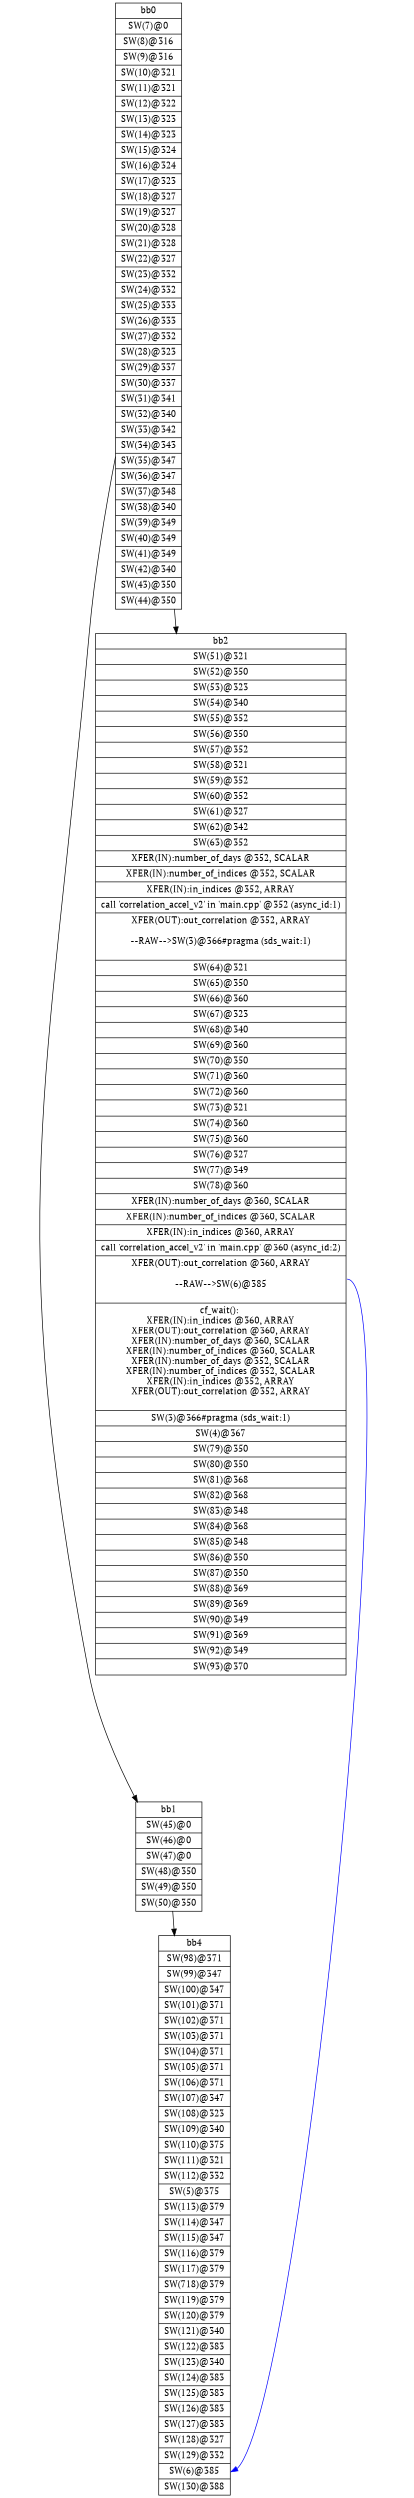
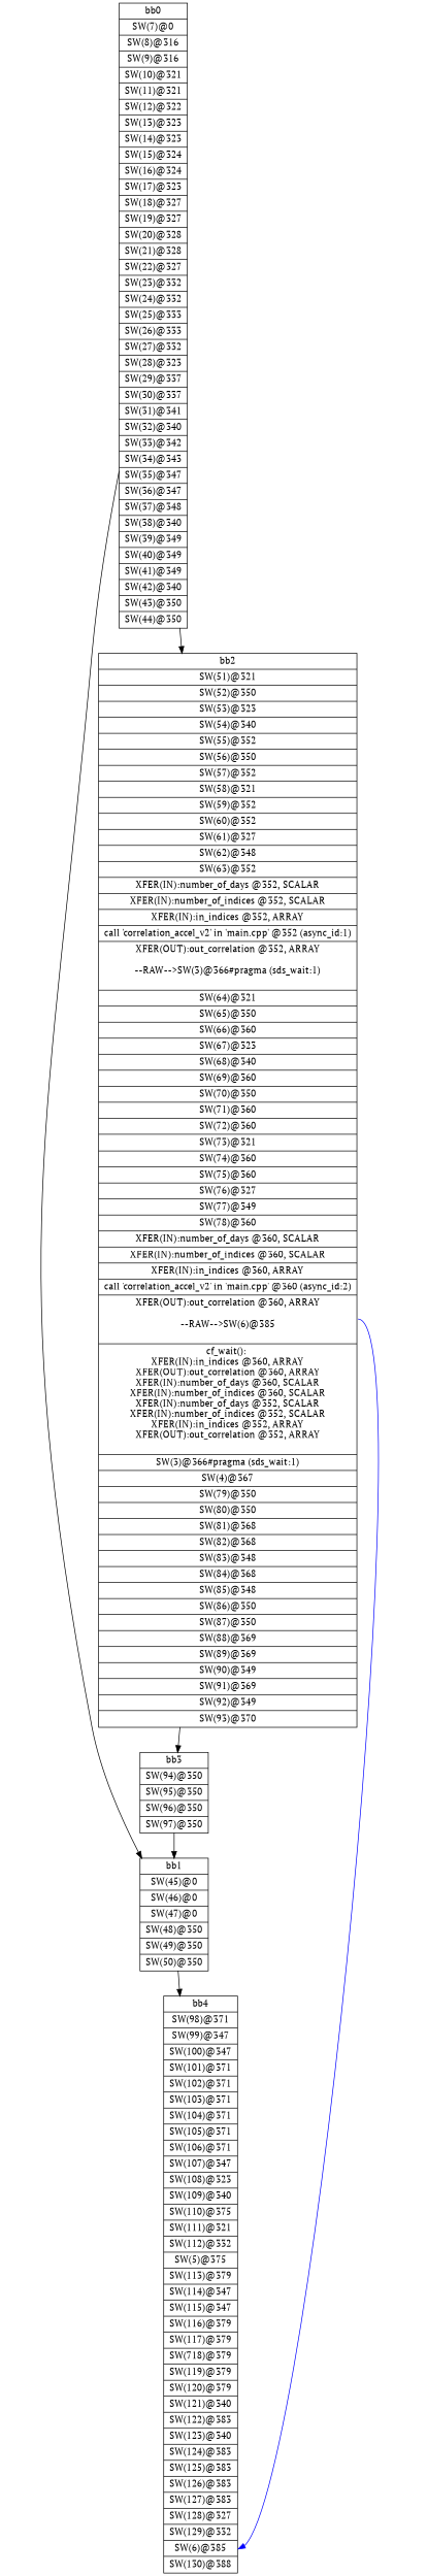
  digraph {
    fontname="PT Serif"
    node [fontname="PT Serif" shape=record]
    edge [fontname="PT Serif"]
    n1 [label="{bb0|<x0x204c7e0>SW(7)@0\n|<x0x204c0f0>SW(8)@316\n|<x0x204c330>SW(9)@316\n|<x0x2047b70>SW(10)@321\n|<x0x2047d70>SW(11)@321\n|<x0x2047fa0>SW(12)@322\n|<x0x20481d0>SW(13)@323\n|<x0x2048400>SW(14)@323\n|<x0x2048630>SW(15)@324\n|<x0x2048880>SW(16)@324\n|<x0x2048a90>SW(17)@323\n|<x0x2048cd0>SW(18)@327\n|<x0x2048f00>SW(19)@327\n|<x0x2049130>SW(20)@328\n|<x0x2049380>SW(21)@328\n|<x0x2049590>SW(22)@327\n|<x0x20497d0>SW(23)@332\n|<x0x2049a00>SW(24)@332\n|<x0x204ddd0>SW(25)@333\n|<x0x2050030>SW(26)@333\n|<x0x2050240>SW(27)@332\n|<x0x2050480>SW(28)@323\n|<x0x20506b0>SW(29)@337\n|<x0x20508c0>SW(30)@337\n|<x0x2050ae0>SW(31)@341\n|<x0x2050d30>SW(32)@340\n|<x0x2050f80>SW(33)@342\n|<x0x20511f0>SW(34)@343\n|<x0x2051440>SW(35)@347\n|<x0x2051660>SW(36)@347\n|<x0x20518a0>SW(37)@348\n|<x0x2051ad0>SW(38)@340\n|<x0x204de50>SW(39)@349\n|<x0x204e070>SW(40)@349\n|<x0x204e280>SW(41)@349\n|<x0x204e4c0>SW(42)@340\n|<x0x204e710>SW(43)@350\n|<x0x204e950>SW(44)@350\n}"]
    n2 [label="{bb1|<x0x204ecf0>SW(45)@0\n|<x0x204ee60>SW(46)@0\n|<x0x204f000>SW(47)@0\n|<x0x204f1a0>SW(48)@350\n|<x0x204f3d0>SW(49)@350\n|<x0x204f5e0>SW(50)@350\n}"]
-   n3 [label="{bb2|<x0x204ebd0>SW(51)@321\n|<x0x204fbb0>SW(52)@350\n|<x0x204fde0>SW(53)@323\n|<x0x2052100>SW(54)@340\n|<x0x2052350>SW(55)@352\n|<x0x2052570>SW(56)@350\n|<x0x20527a0>SW(57)@352\n|<x0x20529b0>SW(58)@321\n|<x0x2052be0>SW(59)@352\n|<x0x2052df0>SW(60)@352\n|<x0x2053010>SW(61)@327\n|<x0x2053240>SW(62)@342\n|<x0x2053470>SW(63)@352\n|<x0x205ce30>XFER(IN):number_of_days @352, SCALAR\n|<x0x205cf10>XFER(IN):number_of_indices @352, SCALAR\n|<x0x205cff0>XFER(IN):in_indices @352, ARRAY\n|<x0x2045f00>call 'correlation_accel_v2' in 'main.cpp' @352 (async_id:1)\n|<x0x205e6a0>XFER(OUT):out_correlation @352, ARRAY\n\n--RAW--\>SW(3)@366#pragma (sds_wait:1)\n\n|<x0x20536c0>SW(64)@321\n|<x0x20538f0>SW(65)@350\n|<x0x2053b20>SW(66)@360\n|<x0x2053d30>SW(67)@323\n|<x0x2053f60>SW(68)@340\n|<x0x20541a0>SW(69)@360\n|<x0x20543c0>SW(70)@350\n|<x0x20545f0>SW(71)@360\n|<x0x2054800>SW(72)@360\n|<x0x2054a10>SW(73)@321\n|<x0x2054c40>SW(74)@360\n|<x0x2054e50>SW(75)@360\n|<x0x2055070>SW(76)@327\n|<x0x20552a0>SW(77)@349\n|<x0x20554d0>SW(78)@360\n|<x0x205e7b0>XFER(IN):number_of_days @360, SCALAR\n|<x0x205e8c0>XFER(IN):number_of_indices @360, SCALAR\n|<x0x205e9d0>XFER(IN):in_indices @360, ARRAY\n|<x0x2042cb0>call 'correlation_accel_v2' in 'main.cpp' @360 (async_id:2)\n|<x0x205eae0>XFER(OUT):out_correlation @360, ARRAY\n\n--RAW--\>SW(6)@385\n\n|<x0x20467f0>cf_wait(): \nXFER(IN):in_indices @360, ARRAY\nXFER(OUT):out_correlation @360, ARRAY\nXFER(IN):number_of_days @360, SCALAR\nXFER(IN):number_of_indices @360, SCALAR\nXFER(IN):number_of_days @352, SCALAR\nXFER(IN):number_of_indices @352, SCALAR\nXFER(IN):in_indices @352, ARRAY\nXFER(OUT):out_correlation @352, ARRAY\n\n|<x0x20478a0>SW(3)@366#pragma (sds_wait:1)\n|<x0x204af50>SW(4)@367\n|<x0x2055760>SW(79)@350\n|<x0x2055990>SW(80)@350\n|<x0x2055bc0>SW(81)@368\n|<x0x2055dd0>SW(82)@368\n|<x0x2055fe0>SW(83)@348\n|<x0x2056240>SW(84)@368\n|<x0x2056460>SW(85)@348\n|<x0x20566a0>SW(86)@350\n|<x0x20568d0>SW(87)@350\n|<x0x2056b00>SW(88)@369\n|<x0x2056d10>SW(89)@369\n|<x0x2056f20>SW(90)@349\n|<x0x2057150>SW(91)@369\n|<x0x2057370>SW(92)@349\n|<x0x20575b0>SW(93)@370\n}"]
+   n3 [label="{bb2|<x0x204ebd0>SW(51)@321\n|<x0x204fbb0>SW(52)@350\n|<x0x204fde0>SW(53)@323\n|<x0x2052100>SW(54)@340\n|<x0x2052350>SW(55)@352\n|<x0x2052570>SW(56)@350\n|<x0x20527a0>SW(57)@352\n|<x0x20529b0>SW(58)@321\n|<x0x2052be0>SW(59)@352\n|<x0x2052df0>SW(60)@352\n|<x0x2053010>SW(61)@327\n|<x0x2053240>SW(62)@348\n|<x0x2053470>SW(63)@352\n|<x0x205ce30>XFER(IN):number_of_days @352, SCALAR\n|<x0x205cf10>XFER(IN):number_of_indices @352, SCALAR\n|<x0x205cff0>XFER(IN):in_indices @352, ARRAY\n|<x0x2045f00>call 'correlation_accel_v2' in 'main.cpp' @352 (async_id:1)\n|<x0x205e6a0>XFER(OUT):out_correlation @352, ARRAY\n\n--RAW--\>SW(3)@366#pragma (sds_wait:1)\n\n|<x0x20536c0>SW(64)@321\n|<x0x20538f0>SW(65)@350\n|<x0x2053b20>SW(66)@360\n|<x0x2053d30>SW(67)@323\n|<x0x2053f60>SW(68)@340\n|<x0x20541a0>SW(69)@360\n|<x0x20543c0>SW(70)@350\n|<x0x20545f0>SW(71)@360\n|<x0x2054800>SW(72)@360\n|<x0x2054a10>SW(73)@321\n|<x0x2054c40>SW(74)@360\n|<x0x2054e50>SW(75)@360\n|<x0x2055070>SW(76)@327\n|<x0x20552a0>SW(77)@349\n|<x0x20554d0>SW(78)@360\n|<x0x205e7b0>XFER(IN):number_of_days @360, SCALAR\n|<x0x205e8c0>XFER(IN):number_of_indices @360, SCALAR\n|<x0x205e9d0>XFER(IN):in_indices @360, ARRAY\n|<x0x2042cb0>call 'correlation_accel_v2' in 'main.cpp' @360 (async_id:2)\n|<x0x205eae0>XFER(OUT):out_correlation @360, ARRAY\n\n--RAW--\>SW(6)@385\n\n|<x0x20467f0>cf_wait(): \nXFER(IN):in_indices @360, ARRAY\nXFER(OUT):out_correlation @360, ARRAY\nXFER(IN):number_of_days @360, SCALAR\nXFER(IN):number_of_indices @360, SCALAR\nXFER(IN):number_of_days @352, SCALAR\nXFER(IN):number_of_indices @352, SCALAR\nXFER(IN):in_indices @352, ARRAY\nXFER(OUT):out_correlation @352, ARRAY\n\n|<x0x20478a0>SW(3)@366#pragma (sds_wait:1)\n|<x0x204af50>SW(4)@367\n|<x0x2055760>SW(79)@350\n|<x0x2055990>SW(80)@350\n|<x0x2055bc0>SW(81)@368\n|<x0x2055dd0>SW(82)@368\n|<x0x2055fe0>SW(83)@348\n|<x0x2056240>SW(84)@368\n|<x0x2056460>SW(85)@348\n|<x0x20566a0>SW(86)@350\n|<x0x20568d0>SW(87)@350\n|<x0x2056b00>SW(88)@369\n|<x0x2056d10>SW(89)@369\n|<x0x2056f20>SW(90)@349\n|<x0x2057150>SW(91)@369\n|<x0x2057370>SW(92)@349\n|<x0x20575b0>SW(93)@370\n}"]
    n4 [label="{bb4|<x0x20583f0>SW(98)@371\n|<x0x2058590>SW(99)@347\n|<x0x20587d0>SW(100)@347\n|<x0x2058a00>SW(101)@371\n|<x0x2058c10>SW(102)@371\n|<x0x2058e20>SW(103)@371\n|<x0x2059030>SW(104)@371\n|<x0x2059240>SW(105)@371\n|<x0x20594a0>SW(106)@371\n|<x0x20596c0>SW(107)@347\n|<x0x2059900>SW(108)@323\n|<x0x2059b30>SW(109)@340\n|<x0x2059d80>SW(110)@375\n|<x0x2059fa0>SW(111)@321\n|<x0x205a1d0>SW(112)@332\n|<x0x204a600>SW(5)@375\n|<x0x205a4c0>SW(113)@379\n|<x0x205a640>SW(114)@347\n|<x0x205a880>SW(115)@347\n|<x0x205aab0>SW(116)@379\n|<x0x205acc0>SW(117)@379\n|<x0x205aed0>SW(718)@379\n|<x0x205b0e0>SW(119)@379\n|<x0x205b2f0>SW(120)@379\n|<x0x205b550>SW(121)@340\n|<x0x205b7a0>SW(122)@383\n|<x0x205b9c0>SW(123)@340\n|<x0x205bc10>SW(124)@383\n|<x0x205be20>SW(125)@383\n|<x0x205c030>SW(126)@383\n|<x0x205c240>SW(127)@383\n|<x0x205c480>SW(128)@327\n|<x0x205c6a0>SW(129)@332\n|<x0x204a790>SW(6)@385\n|<x0x205c8f0>SW(130)@388\n}"]
+   n5 [label="{bb3|<x0x20578f0>SW(94)@350\n|<x0x2057b20>SW(95)@350\n|<x0x2057d30>SW(96)@350\n|<x0x2057f70>SW(97)@350\n}"]
    n1 -> n2
    n1 -> n3
    n2 -> n4
    n3 -> n4 [color=blue headport=x0x204a790 tailport=x0x205eae0]
+   n3 -> n5
+   n5 -> n2
  }
